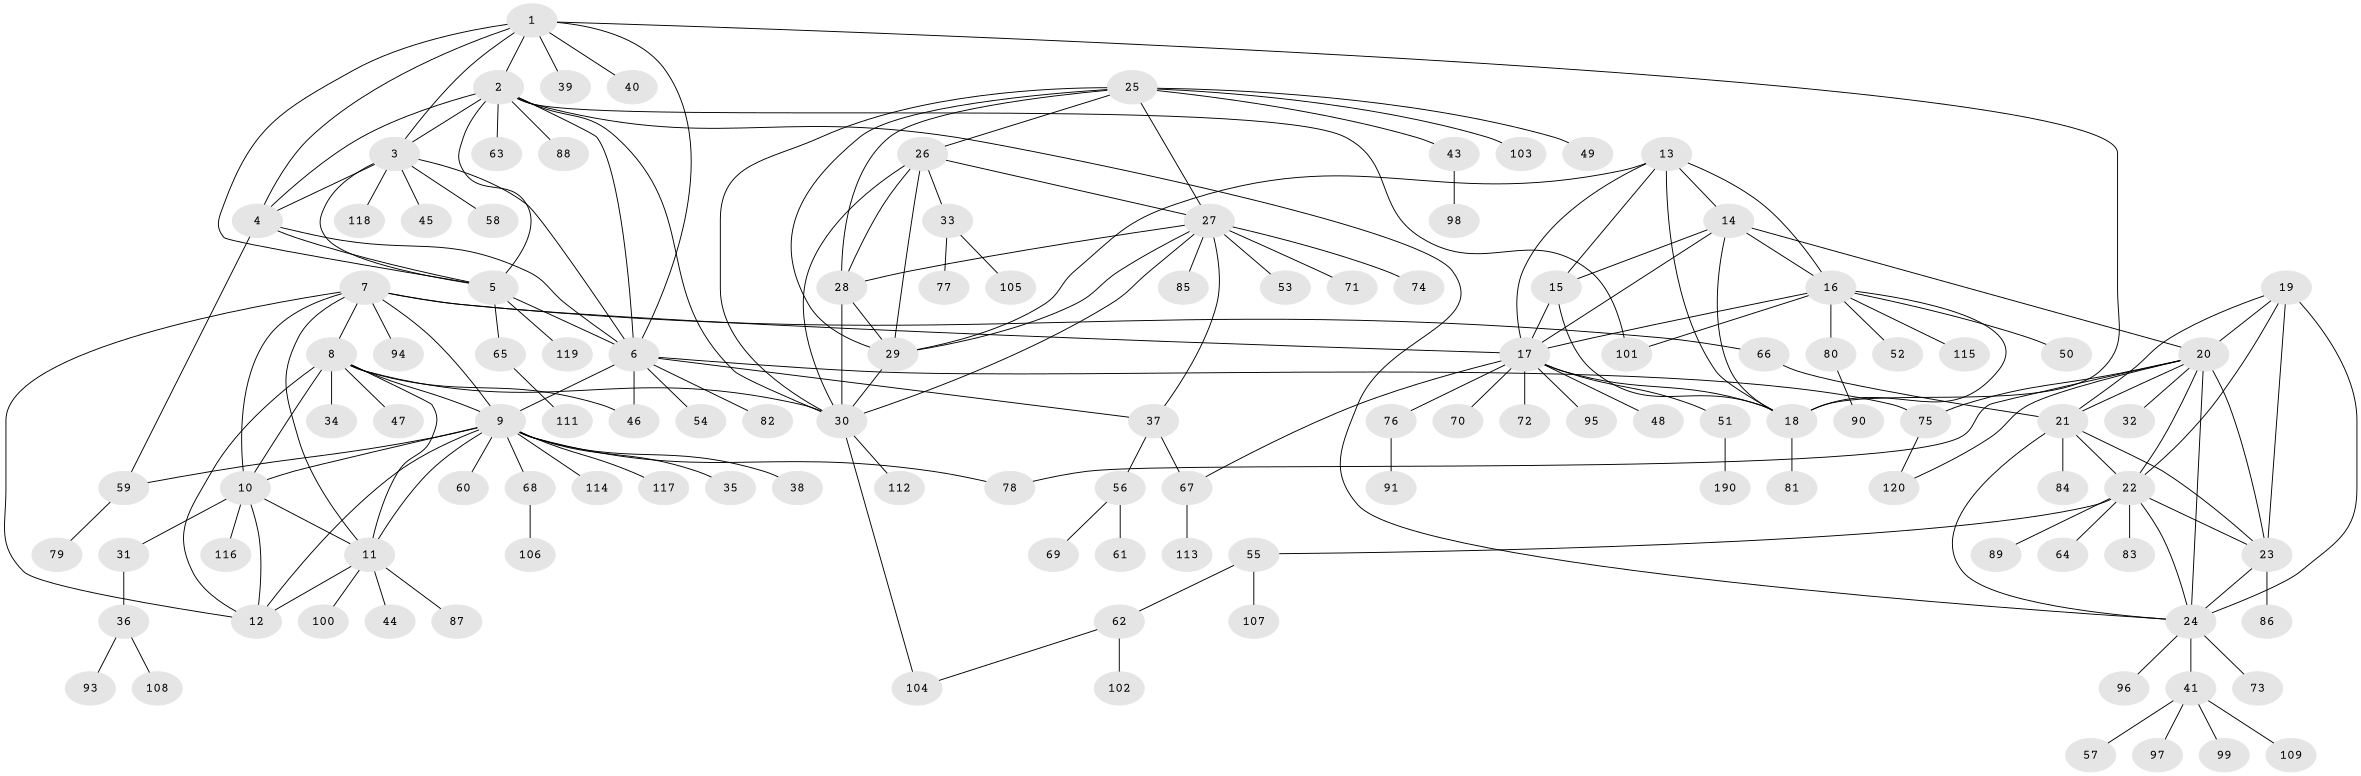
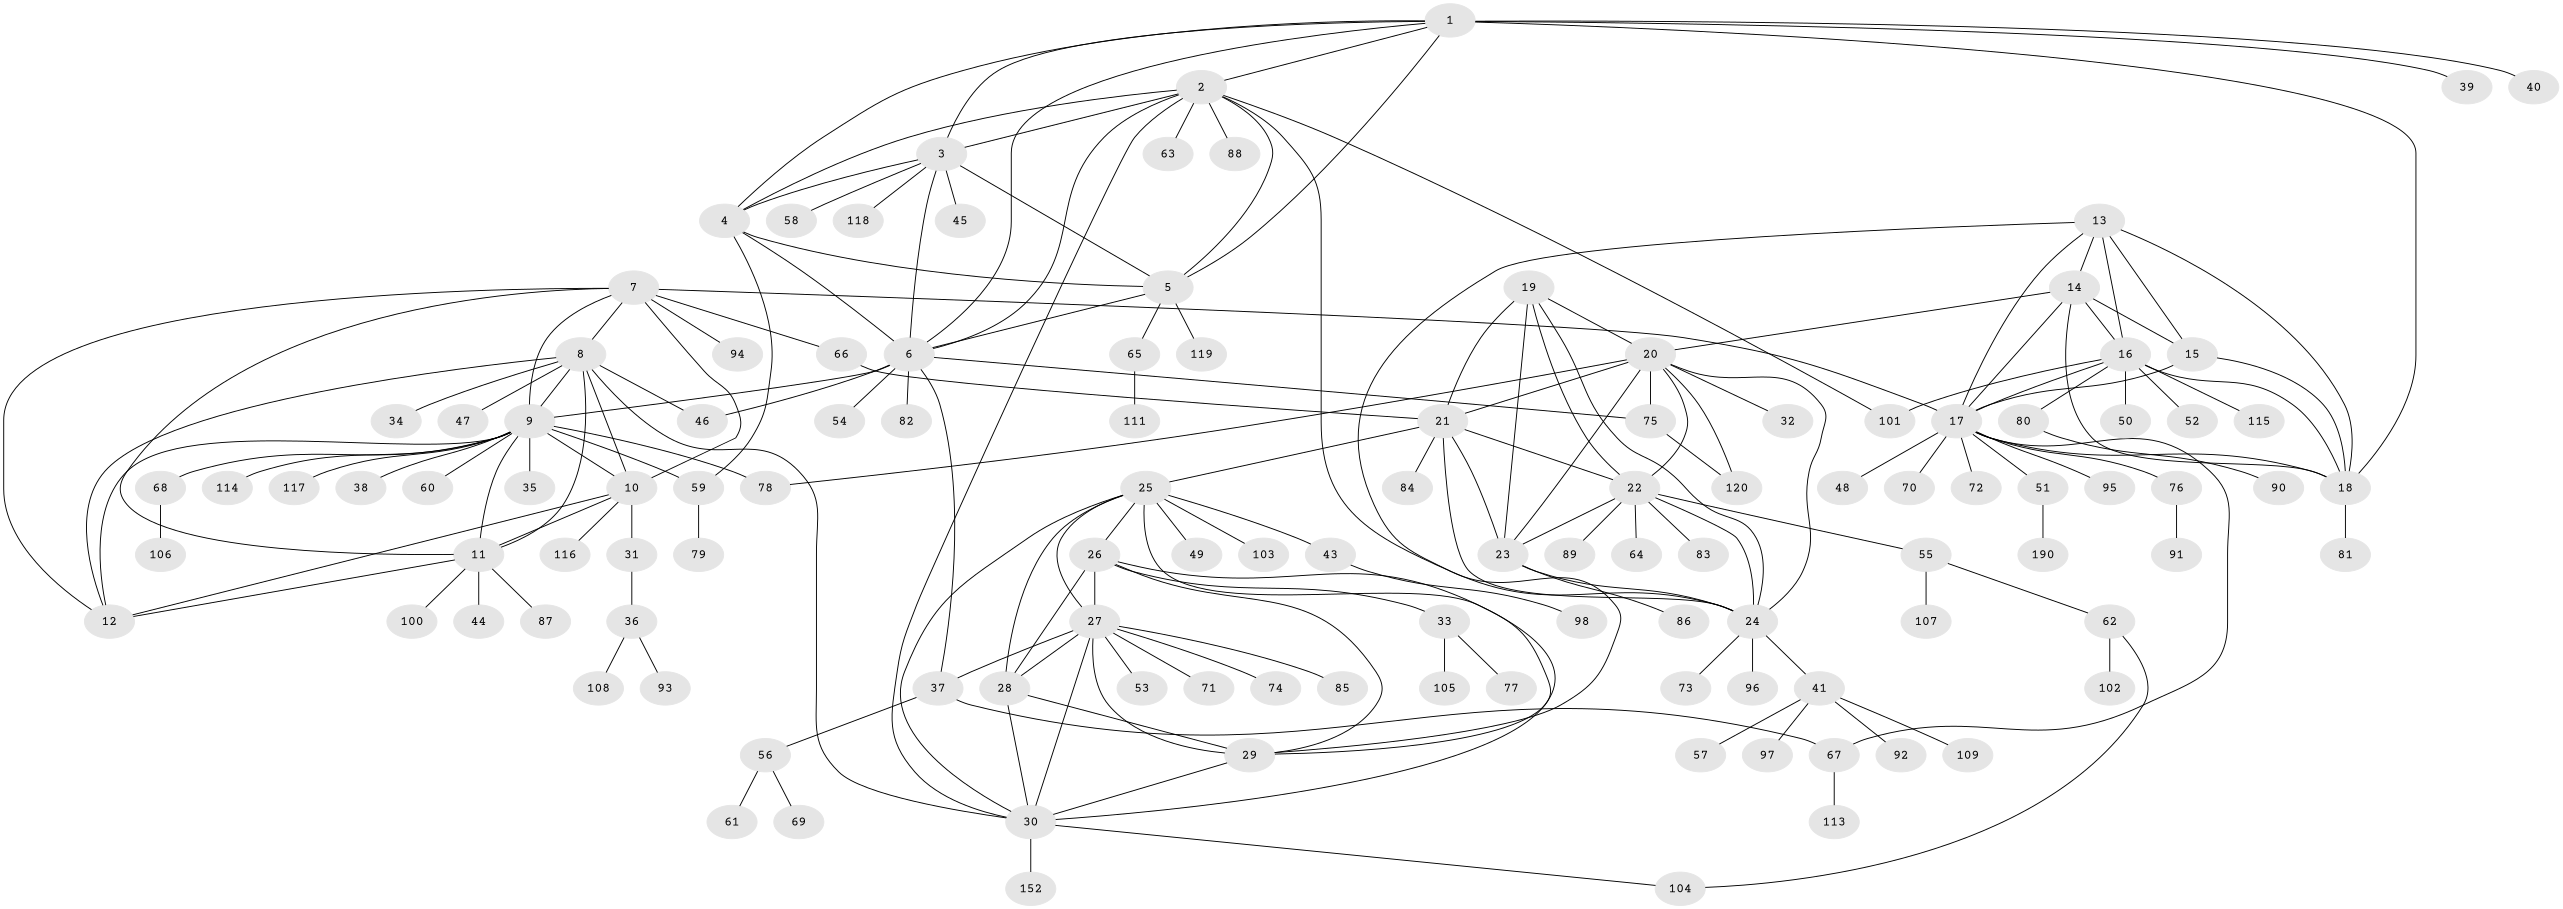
  graph {
    fontname="Courier Prime"
    node [color=gray90 fontname="Courier Prime" style=filled]
    edge [fontname="Courier Prime"]
    1
    2
    3
    4
    5
    6
    18
    39
    40
    24
    30
    63
    88
    101
    45
    58
    118
    59
    65
    119
    9
    37
    46
    54
    75
    82
    81
    41
    73
    96
    104
-   112
+   112 [label=152]
    79
    111
    10
    11
    12
    35
    38
    60
    68
    78
    114
    117
    67
    56
    120
    7
    8
    17
    66
    94
    34
    47
    31
    116
    44
    87
    100
    48
    51
    70
    72
    76
    95
    21
    22
    23
    25
    84
    106
    36
    13
    14
    15
    16
    29
    20
    50
    52
    80
    115
    32
    90
    n85 [label=190]
    113
    91
    19
    55
    64
    83
    89
    86
    26
    27
    28
    43
    49
    103
    62
    107
    57
    97
-   99
+   99 [label=92]
    109
    33
    53
    71
    74
    85
    98
    77
    105
    93
    108
    61
    69
    102
    1 -- 2
    1 -- 3
    1 -- 4
    1 -- 5
    1 -- 6
    1 -- 18
    1 -- 39
    1 -- 40
    2 -- 3
    2 -- 4
    2 -- 5
    2 -- 6
    2 -- 24
    2 -- 30
    2 -- 63
    2 -- 88
    2 -- 101
    3 -- 4
    3 -- 5
    3 -- 6
    3 -- 45
    3 -- 58
    3 -- 118
    4 -- 5
    4 -- 6
    4 -- 59
    5 -- 6
    5 -- 65
    5 -- 119
    6 -- 9
    6 -- 37
    6 -- 46
    6 -- 54
    6 -- 75
    6 -- 82
    18 -- 81
    24 -- 41
    24 -- 73
    24 -- 96
    30 -- 104
    30 -- 112
    59 -- 79
    65 -- 111
    9 -- 59
    9 -- 10
    9 -- 11
    9 -- 12
    9 -- 35
    9 -- 38
    9 -- 60
    9 -- 68
    9 -- 78
    9 -- 114
    9 -- 117
    37 -- 67
    37 -- 56
    75 -- 120
    41 -- 57
    41 -- 97
    41 -- 99
    41 -- 109
    10 -- 11
    10 -- 12
    10 -- 31
    10 -- 116
    11 -- 12
    11 -- 44
    11 -- 87
    11 -- 100
    68 -- 106
    67 -- 113
    56 -- 61
    56 -- 69
    7 -- 9
    7 -- 10
    7 -- 11
    7 -- 12
    7 -- 8
    7 -- 17
    7 -- 66
    7 -- 94
    8 -- 30
    8 -- 9
    8 -- 46
    8 -- 10
    8 -- 11
    8 -- 12
    8 -- 34
    8 -- 47
    17 -- 18
    17 -- 67
    17 -- 48
    17 -- 51
    17 -- 70
    17 -- 72
    17 -- 76
    17 -- 95
    66 -- 21
    31 -- 36
    51 -- n85
    76 -- 91
    21 -- 24
    21 -- 22
    21 -- 23
+   21 -- 25
    21 -- 84
    22 -- 24
    22 -- 23
    22 -- 55
    22 -- 64
    22 -- 83
    22 -- 89
    23 -- 24
    23 -- 86
    25 -- 30
    25 -- 29
    25 -- 26
    25 -- 27
    25 -- 28
    25 -- 43
    25 -- 49
    25 -- 103
    36 -- 93
    36 -- 108
    13 -- 18
    13 -- 17
    13 -- 14
    13 -- 15
    13 -- 16
    13 -- 29
    14 -- 18
    14 -- 17
    14 -- 15
    14 -- 16
    14 -- 20
    15 -- 18
    15 -- 17
    16 -- 18
    16 -- 101
    16 -- 17
    16 -- 50
    16 -- 52
    16 -- 80
    16 -- 115
    29 -- 30
    20 -- 24
    20 -- 75
    20 -- 78
    20 -- 120
    20 -- 21
    20 -- 22
    20 -- 23
    20 -- 32
    80 -- 90
    19 -- 24
    19 -- 21
    19 -- 22
    19 -- 23
    19 -- 20
    55 -- 62
    55 -- 107
    26 -- 30
    26 -- 29
    26 -- 27
    26 -- 28
    26 -- 33
    27 -- 30
    27 -- 37
    27 -- 29
    27 -- 28
    27 -- 53
    27 -- 71
    27 -- 74
    27 -- 85
    28 -- 30
    28 -- 29
    43 -- 98
    62 -- 104
    62 -- 102
    33 -- 77
    33 -- 105
  }
